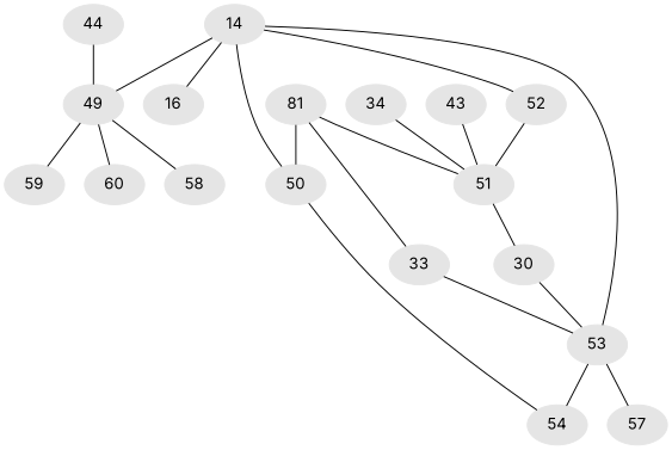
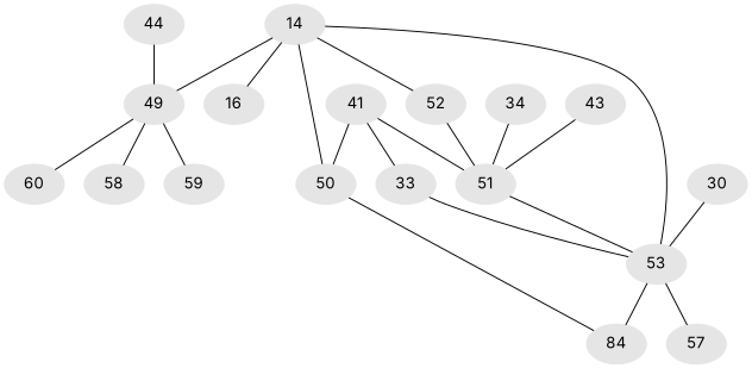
  graph {
    fontname=Inter
    node [color=gray90 fontname=Inter style=filled]
    edge [fontname=Inter]
    14 [super="+8"]
    16
    49 [super="+48+15+22+40"]
    50 [super="+1+19+39"]
    52 [super="+42"]
    53 [super="+9+5"]
    58
    59 [super="+28+37"]
    60 [super="+56"]
-   54 [super="+23+32+45+47"]
+   54 [super="+23+32+45+47" label=84]
    51 [super="+12"]
    57
    30
    n14 [label=34]
    33
-   41 [super="+38" label=81]
+   41 [super="+38"]
    43
    44
    14 -- 16
    14 -- 49 [weight=4]
    14 -- 50
    14 -- 52
    14 -- 53 [weight=4]
    49 -- 58
    49 -- 59 [weight=2]
    49 -- 60
    50 -- 54
    52 -- 51 [weight=3]
    53 -- 54 [weight=2]
    53 -- 57
-   51 -- 30
+   51 -- 53
    30 -- 53
    n14 -- 51
    33 -- 53
    41 -- 50 [weight=2]
    41 -- 51 [weight=2]
    41 -- 33
    43 -- 51
    44 -- 49
  }
